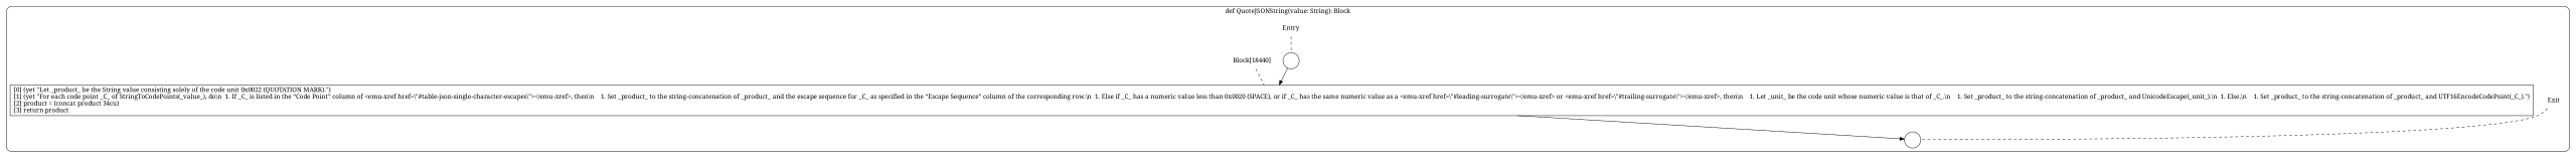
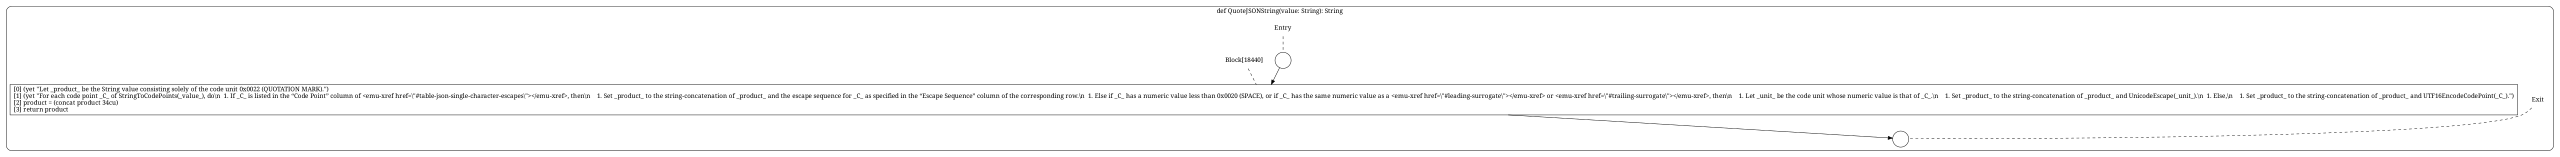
  digraph {
    fontname="Noto Serif"
    node [fontname="Noto Serif" shape=none]
    edge [arrowhead=none color=black fontname="Noto Serif" style=dashed]
    n1 [label=<<font color="black">Entry</font>>]
    n2 [color=black fillcolor=white label=" " shape=circle style=filled]
    n3 [color=black fillcolor=white label=<<font color="black">[0] (yet &quot;Let _product_ be the String value consisting solely of the code unit 0x0022 (QUOTATION MARK).&quot;)<BR ALIGN="LEFT"/>[1] (yet &quot;For each code point _C_ of StringToCodePoints(_value_), do\n  1. If _C_ is listed in the &ldquo;Code Point&rdquo; column of &lt;emu-xref href=\&quot;#table-json-single-character-escapes\&quot;&gt;&lt;/emu-xref&gt;, then\n    1. Set _product_ to the string-concatenation of _product_ and the escape sequence for _C_ as specified in the &ldquo;Escape Sequence&rdquo; column of the corresponding row.\n  1. Else if _C_ has a numeric value less than 0x0020 (SPACE), or if _C_ has the same numeric value as a &lt;emu-xref href=\&quot;#leading-surrogate\&quot;&gt;&lt;/emu-xref&gt; or &lt;emu-xref href=\&quot;#trailing-surrogate\&quot;&gt;&lt;/emu-xref&gt;, then\n    1. Let _unit_ be the code unit whose numeric value is that of _C_.\n    1. Set _product_ to the string-concatenation of _product_ and UnicodeEscape(_unit_).\n  1. Else,\n    1. Set _product_ to the string-concatenation of _product_ and UTF16EncodeCodePoint(_C_).&quot;)<BR ALIGN="LEFT"/>[2] product = (concat product 34cu)<BR ALIGN="LEFT"/>[3] return product<BR ALIGN="LEFT"/></font>> shape=box style=filled]
    n4 [color=black fillcolor=white label=" " shape=circle style=filled]
    n5 [label=<<font color="black">Exit</font>>]
    n6 [label=<<font color="black">Block[18440]</font>>]
    subgraph cluster_1 {
-     label="def QuoteJSONString(value: String): Block"
+     label="def QuoteJSONString(value: String): String"
      style=rounded
      n1
      n2
      n3
      n4
      n5
      n6
    }
    n1 -> n2
    n2 -> n3 [arrowhead="" style=""]
    n3 -> n4 [arrowhead="" style=""]
    n5 -> n4
    n6 -> n3
  }
